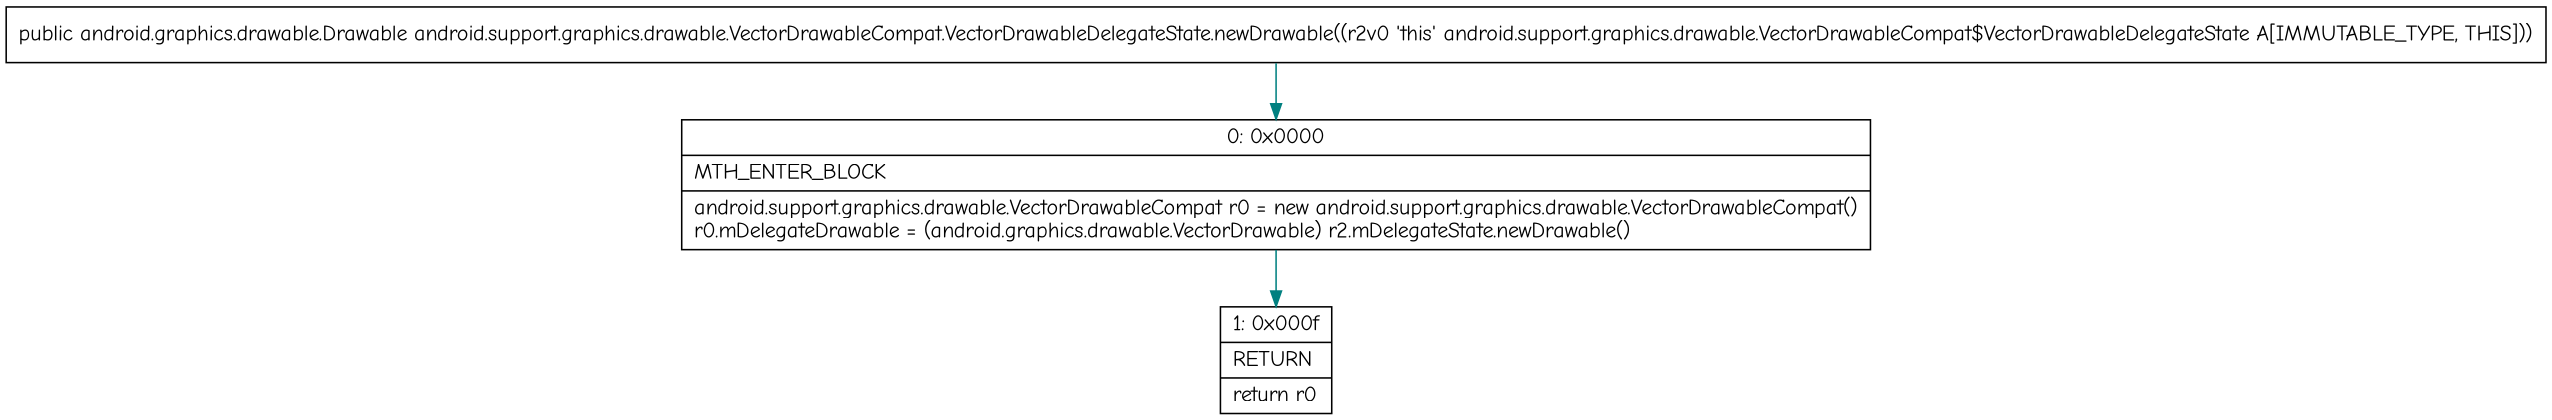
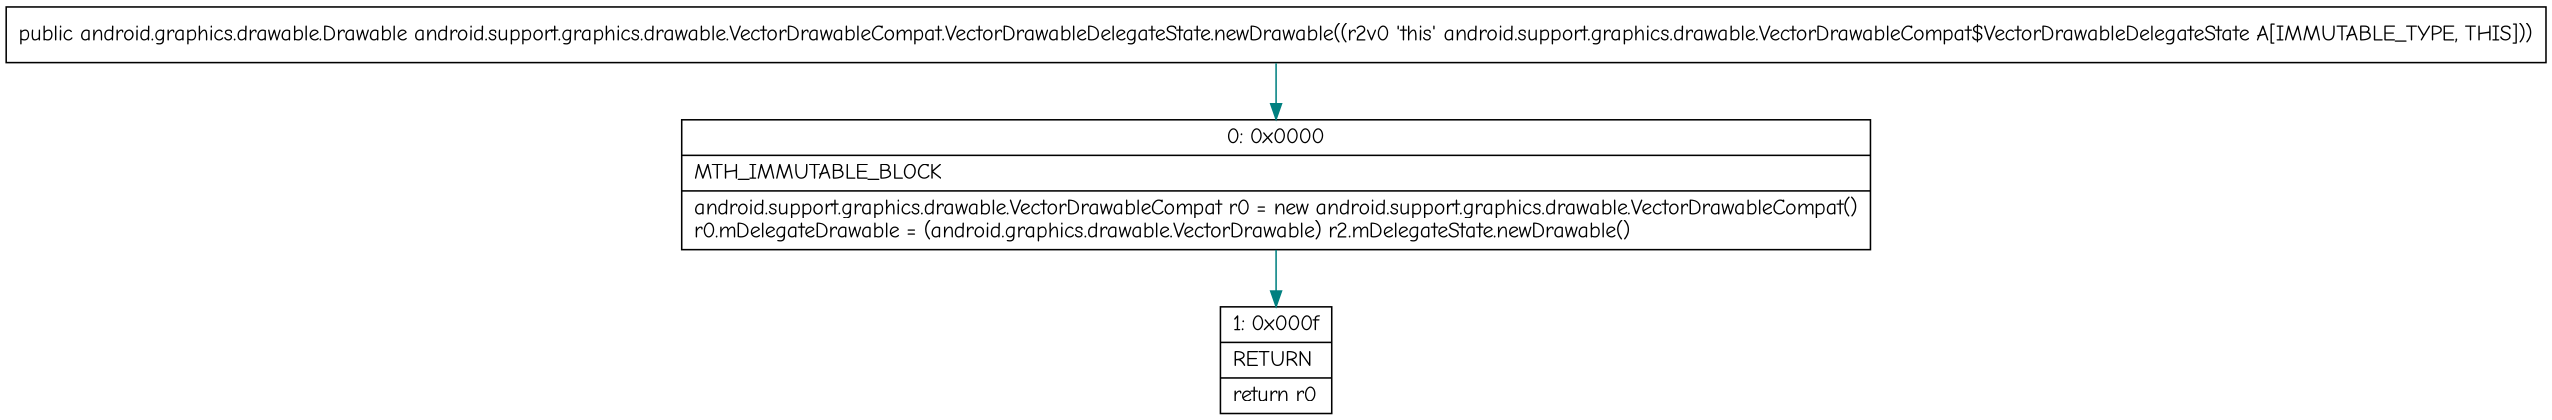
  digraph {
    fontname="Comic Neue"
    node [shape=record fontname="Comic Neue"]
    edge [color=teal fontname="Comic Neue"]
-   n1 [label="{0\:\ 0x0000|MTH_ENTER_BLOCK\l|android.support.graphics.drawable.VectorDrawableCompat r0 = new android.support.graphics.drawable.VectorDrawableCompat()\lr0.mDelegateDrawable = (android.graphics.drawable.VectorDrawable) r2.mDelegateState.newDrawable()\l}"]
+   n1 [label="{0\:\ 0x0000|MTH_IMMUTABLE_BLOCK\l|android.support.graphics.drawable.VectorDrawableCompat r0 = new android.support.graphics.drawable.VectorDrawableCompat()\lr0.mDelegateDrawable = (android.graphics.drawable.VectorDrawable) r2.mDelegateState.newDrawable()\l}"]
    n2 [label="{1\:\ 0x000f|RETURN\l|return r0\l}"]
    n3 [label="{public android.graphics.drawable.Drawable android.support.graphics.drawable.VectorDrawableCompat.VectorDrawableDelegateState.newDrawable((r2v0 'this' android.support.graphics.drawable.VectorDrawableCompat$VectorDrawableDelegateState A[IMMUTABLE_TYPE, THIS])) }"]
    n1 -> n2
    n3 -> n1
  }
